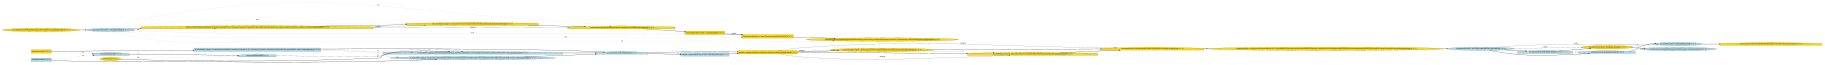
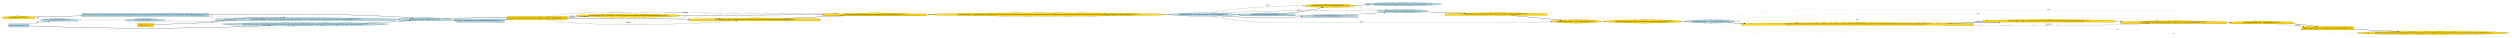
  digraph {
    fontname=Merriweather
    rankdir=LR
    node [fillcolor=gold fontname=Merriweather shape=house style=filled]
    edge [fontname=Merriweather style=bold]
-   n1 [label="doTestNoDocValues['1', '0', '0']" shape=box]
+   n1 [label="doTestNoDocValues['1', '0', '0']"]
    n2 [fillcolor=lightblue label="String type@@@2@@@['1', '1', '0']"]
    n3 [fillcolor=lightblue label="XContentBuilder mapping = XContentFactory.jsonBuilder().startObject().startObject(\"_doc\").startObject(\"properties\").startObject(\"field\").field(\"type\",type).field(\"doc_values\",false)@@@3@@@['1', '0', '0']" shape=box]
    n4 [fillcolor=lightblue label="String type@@@2@@@['0', '0', '1']"]
    n5 [fillcolor=lightblue label="XContentBuilder mapping = XContentFactory.jsonBuilder().startObject().startObject(\"_doc\").startObject(\"properties\").startObject(\"field\").field(\"type\",type)@@@3@@@['0', '0', '1']"]
    n6 [fillcolor=lightblue label="type.equals(\"date_range\")@@@4@@@['1', '1', '1']"]
    n7 [fillcolor=lightblue label="XContentBuilder mapping = XContentFactory.jsonBuilder().startObject().startObject(\"type\").startObject(\"properties\").startObject(\"field\").field(\"type\",type).field(\"doc_values\",false)@@@3@@@['0', '1', '0']" shape=ellipse]
    n8 [label="assertThat(e.getCause().getMessage(),anyOf(containsString(\"passed as String\"),containsString(\"failed to parse date\"),containsString(\"is not an IP string literal\")))@@@23@@@['0', '0', '1']" shape=ellipse]
    n9 [fillcolor=lightblue label="assertEquals(2,fields.length)@@@12@@@['0', '0', '1']"]
    n10 [fillcolor=lightblue label="IndexableField dvField = fields(0(@@@13@@@['0', '0', '1']" shape=ellipse]
    n11 [label="assertEquals(DocValuesType.BINARY,dvField.fieldType().docValuesType())@@@14@@@['0', '0', '1']"]
    n12 [fillcolor=lightblue label="IndexableField(( fields = doc.rootDoc().getFields(\"field\")@@@11@@@['1', '1', '1']" shape=ellipse]
    n13 [label="IndexableField pointField = fields(0(@@@13@@@['1', '1', '0']" shape=ellipse]
    n14 [fillcolor=lightblue label="assertEquals(1,fields.length)@@@12@@@['1', '1', '0']"]
+   n15 [label="IndexableField pointField = fields(1(@@@15@@@['0', '0', '1']" shape=ellipse]
    n16 [fillcolor=lightblue label="assertEquals(2,pointField.fieldType().pointIndexDimensionCount())@@@14@@@['1', '1', '0']" shape=ellipse]
    n17 [label="assertEquals(2,pointField.fieldType().pointIndexDimensionCount())@@@16@@@['0', '0', '1']" shape=ellipse]
-   n18 [label="ThrowingRunnable runnable = null@@@21@@@['0', '0', '1']" shape=box]
+   n18 [label="ThrowingRunnable runnable = null@@@21@@@['0', '0', '1']"]
    n19 [label="MapperParsingException e = expectThrows(,runnable)@@@22@@@['0', '0', '1']" shape=box]
    n20 [label="mapping = mapping.endObject().endObject().endObject().endObject()@@@7@@@['1', '1', '1']" shape=box]
    n21 [fillcolor=lightblue label="mapping = mapping.field(\"format\",DATE_FORMAT)@@@5@@@['1', '1', '1']" shape=box]
    n22 [label="assertEquals(Strings.toString(mapping),mapper2.mappingSource().toString())@@@20@@@['0', '0', '1']"]
    n23 [fillcolor=lightblue label="type.equals(\"date_range\") == false@@@17@@@['0', '0', '1']" shape=ellipse]
    n24 [label="DocumentMapper mapper2 = parser.parse(\"_doc\",new CompressedXContent(Strings.toString(mapping)))@@@19@@@['0', '0', '1']"]
    n25 [label="mapping = XContentFactory.jsonBuilder().startObject().startObject(\"_doc\").startObject(\"properties\").startObject(\"field\").field(\"type\",type).field(\"coerce\",false).endObject().endObject().endObject().endObject()@@@18@@@['0', '0', '1']"]
    n26 [label="DocumentMapper mapper = parser.parse(\"type\",new CompressedXContent(Strings.toString(mapping)))@@@8@@@['0', '1', '0']"]
    n27 [label="assertEquals(Strings.toString(mapping),mapper.mappingSource().toString())@@@9@@@['1', '1', '1']"]
    n28 [label="DocumentMapper mapper = parser.parse(\"_doc\",new CompressedXContent(Strings.toString(mapping)))@@@8@@@['1', '0', '1']" shape=ellipse]
    n29 [label="ParsedDocument doc = mapper.parse(new SourceToParse(\"test\",\"1\",BytesReference.bytes(XContentFactory.jsonBuilder().startObject().startObject(\"field\").field(getFromField(),getFrom(type)).field(getToField(),getTo(type)).endObject().endObject()),XContentType.JSON))@@@10@@@['1', '1', '1']" shape=ellipse]
-   n30 [label="doTestCoerce['0', '0', '1']" shape=ellipse]
+   n30 [label="doTestCoerce['0', '0', '1']" shape=box]
    n31 [fillcolor=lightblue label="doTestNoDocValues['0', '1', '0']" shape=box]
    n1 -> n2 [label=true style=dotted]
    n1 -> n3
-   n2 -> n4 [label=0]
+   n2 -> n4 [label=0 style=dashed]
    n3 -> n5 [label=0 style=dashed]
    n3 -> n6
    n3 -> n7 [label=0 style=dashed]
    n4 -> n5 [label=type style=solid]
    n5 -> n6
    n6 -> n20
    n6 -> n21 [label=true style=dotted]
    n6 -> n21
    n7 -> n6
    n9 -> n10
    n10 -> n11
+   n11 -> n15
    n12 -> n9
    n12 -> n10 [label=fields style=solid]
    n12 -> n13 [label=fields style=solid]
    n12 -> n14
+   n12 -> n15 [label=fields style=solid]
    n13 -> n10 [label=0 style=dashed]
    n13 -> n16
    n14 -> n9 [label=0 style=dashed]
    n14 -> n13
+   n15 -> n17
    n17 -> n23
    n18 -> n19 [label=runnable style=solid]
    n18 -> n19
    n19 -> n8
    n20 -> n26 [label=mapping style=solid]
    n20 -> n26
    n20 -> n27 [label=mapping style=solid]
    n20 -> n28 [label=mapping style=solid]
    n20 -> n28
    n21 -> n20
    n22 -> n18
    n23 -> n8 [label=true style=dotted]
    n23 -> n18 [label=true style=dotted]
    n23 -> n19 [label=true style=dotted]
    n23 -> n22 [label=true style=dotted]
    n23 -> n24 [label=true style=dotted]
    n23 -> n25
    n23 -> n25 [label=true style=dotted]
    n24 -> n22
    n25 -> n22 [label=mapping style=solid]
    n25 -> n24
    n25 -> n24 [label=mapping style=solid]
    n26 -> n27
    n27 -> n29
    n28 -> n26 [label=0 style=dashed]
    n28 -> n27
    n29 -> n12
-   n30 -> n4 [label=true style=dotted]
    n30 -> n5
-   n31 -> n2 [label=true style=dotted]
+   n31 -> n2 [label=true]
    n31 -> n7
  }
